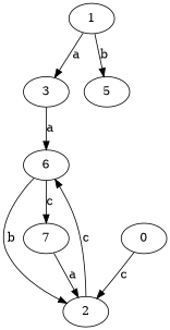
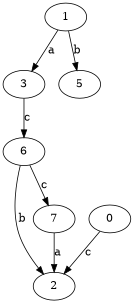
  strict digraph {
    1
    3
    5
    6
    2
    7
    0
    1 -> 3 [label=a]
    1 -> 5 [label=b]
-   3 -> 6 [label=a]
+   3 -> 6 [label=c]
    6 -> 2 [label=b]
    6 -> 7 [label=c]
-   2 -> 6 [label=c]
    7 -> 2 [label=a]
    0 -> 2 [label=c]
  }
